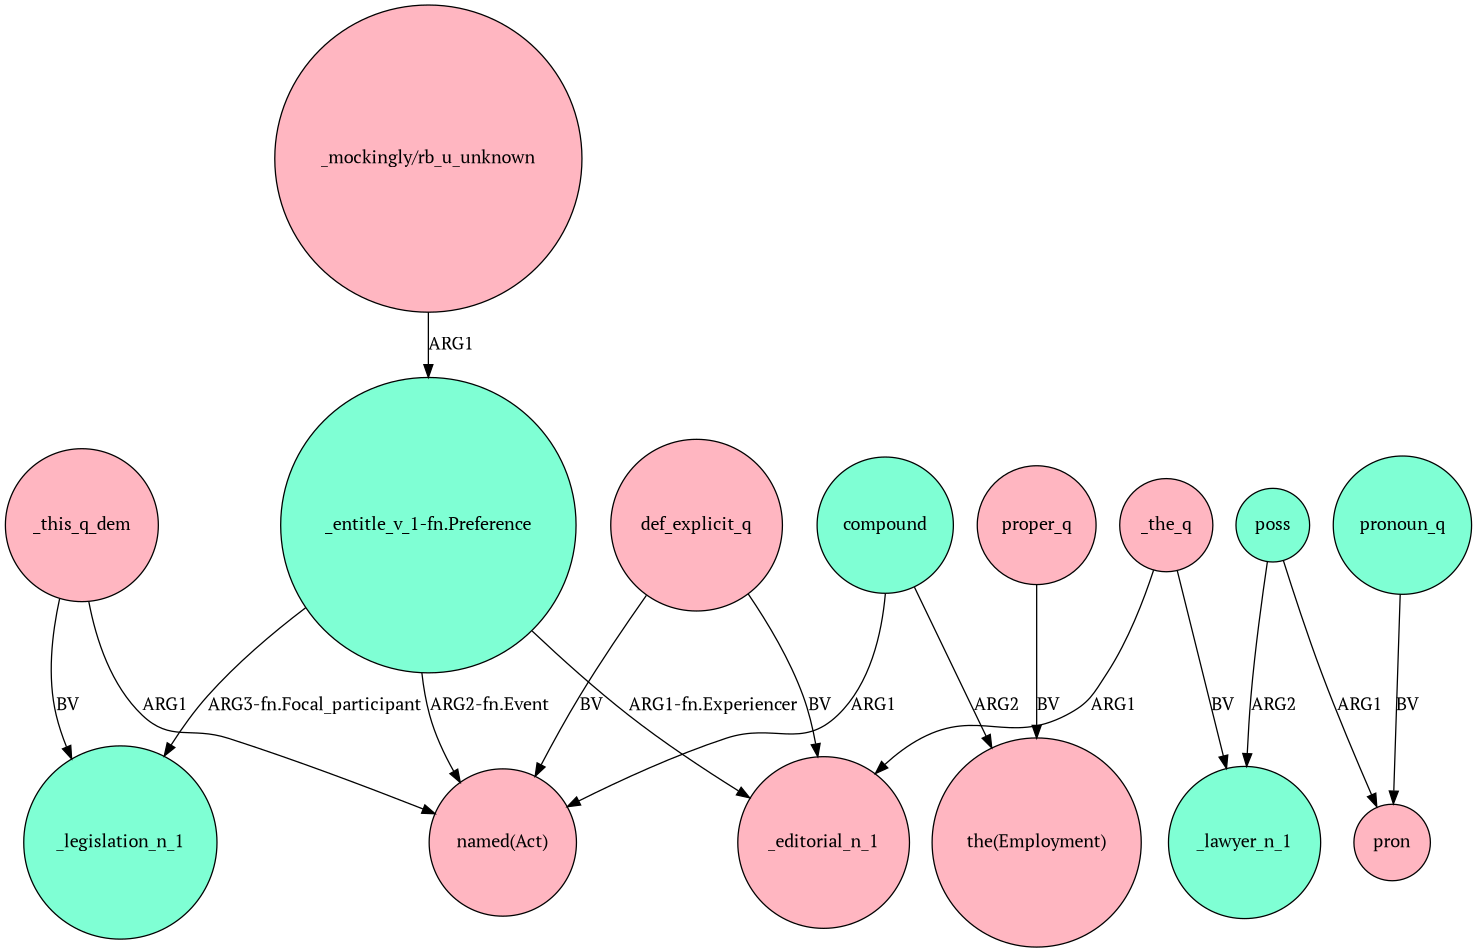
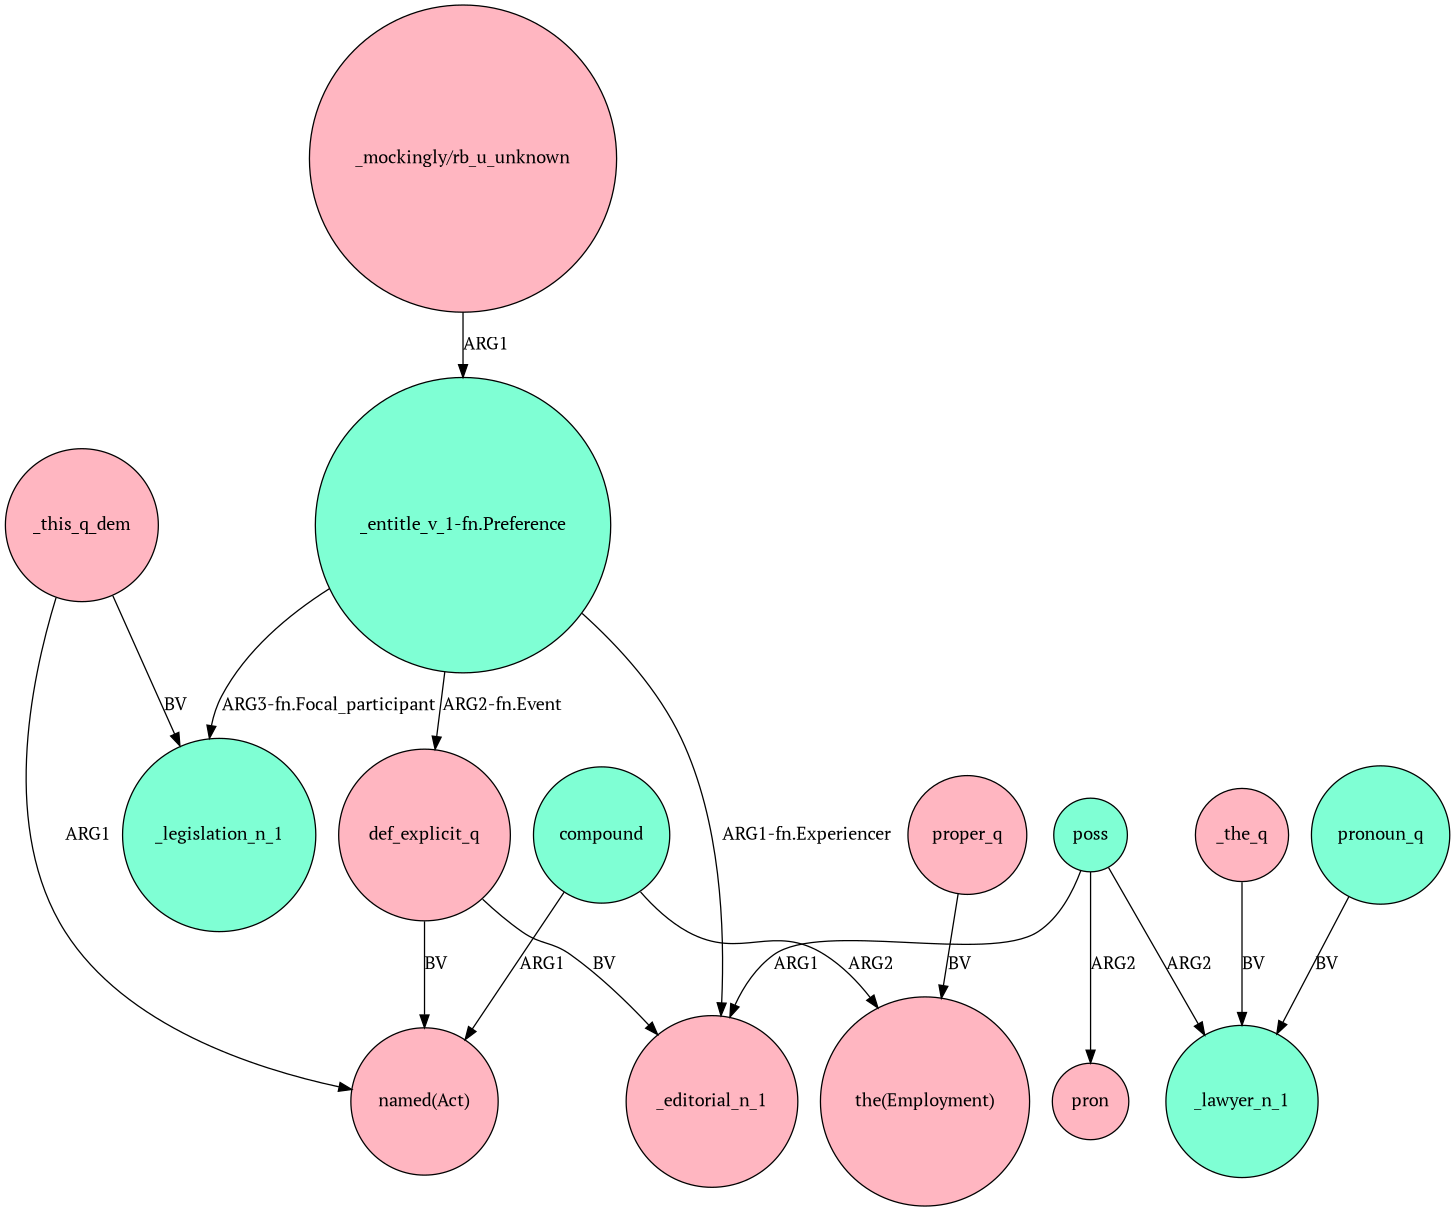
  digraph {
    fontname="PT Serif"
    node [fillcolor=lightpink fontname="PT Serif" shape=circle style=filled]
    edge [fontname="PT Serif"]
    compound [fillcolor=aquamarine]
    "named(Act)"
    n3 [label="the(Employment)"]
    "_entitle_v_1-fn.Preference" [fillcolor=aquamarine]
    "_mockingly/rb_u_unknown"
    _editorial_n_1
    _legislation_n_1 [fillcolor=aquamarine]
    _lawyer_n_1 [fillcolor=aquamarine]
    _the_q
    def_explicit_q
    _this_q_dem
    poss [fillcolor=aquamarine]
    pron
    pronoun_q [fillcolor=aquamarine]
    proper_q
    compound -> "named(Act)" [label=ARG1]
    compound -> n3 [label=ARG2]
-   "_entitle_v_1-fn.Preference" -> "named(Act)" [label="ARG2-fn.Event"]
+   "_entitle_v_1-fn.Preference" -> def_explicit_q [label="ARG2-fn.Event"]
    "_entitle_v_1-fn.Preference" -> _editorial_n_1 [label="ARG1-fn.Experiencer"]
    "_entitle_v_1-fn.Preference" -> _legislation_n_1 [label="ARG3-fn.Focal_participant"]
    "_mockingly/rb_u_unknown" -> "_entitle_v_1-fn.Preference" [label=ARG1]
    _the_q -> _lawyer_n_1 [label=BV]
    def_explicit_q -> "named(Act)" [label=BV]
    def_explicit_q -> _editorial_n_1 [label=BV]
    _this_q_dem -> "named(Act)" [label=ARG1]
    _this_q_dem -> _legislation_n_1 [label=BV]
-   _the_q -> _editorial_n_1 [label=ARG1]
+   poss -> _editorial_n_1 [label=ARG1]
    poss -> _lawyer_n_1 [label=ARG2]
-   poss -> pron [label=ARG1]
-   pronoun_q -> pron [label=BV]
+   poss -> pron [label=ARG2]
+   pronoun_q -> _lawyer_n_1 [label=BV]
    proper_q -> n3 [label=BV]
  }
